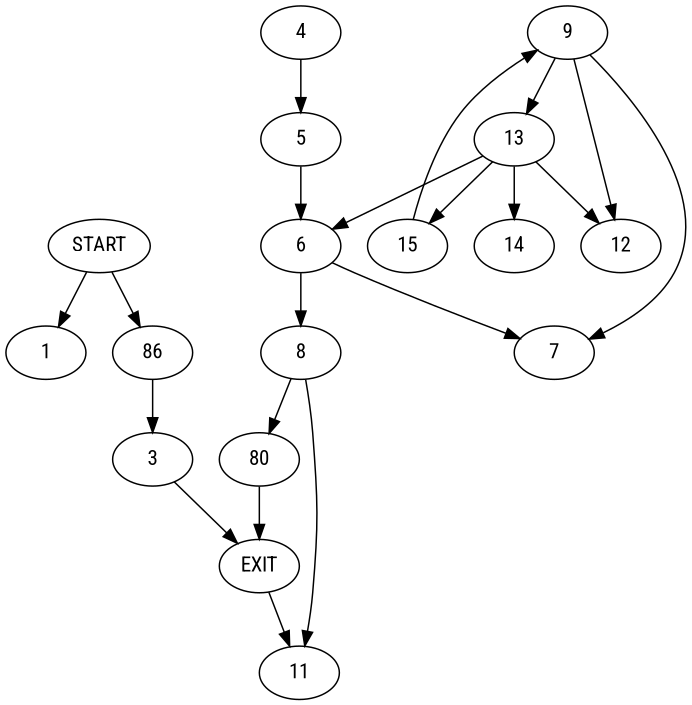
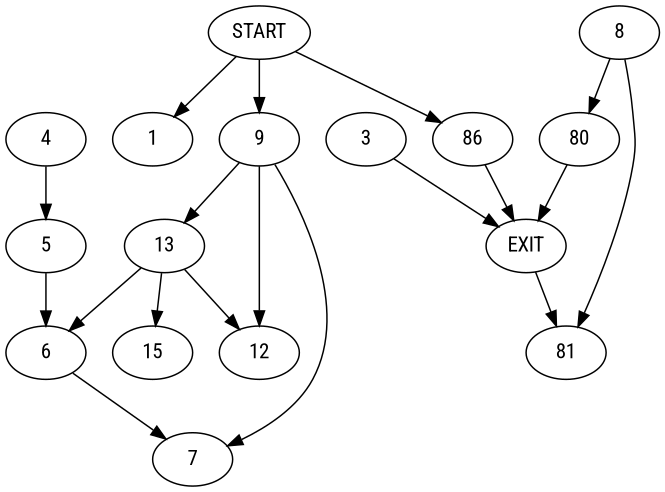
  digraph {
    fontname="Roboto Condensed"
    node [fontname="Roboto Condensed"]
    edge [fontname="Roboto Condensed"]
    n1 [label=START]
    1
    n3 [label=86]
    n4 [label=EXIT]
-   11
+   11 [label=81]
    3
    4
    5
    6
    7
    8
    n12 [label=80]
    9
    12
    13
-   14
    15
    n1 -> 1
    n1 -> n3
-   n3 -> 3
+   n3 -> n4
    n4 -> 11
    3 -> n4
    4 -> 5
    5 -> 6
    6 -> 7
-   6 -> 8
    8 -> 11
    8 -> n12
    n12 -> n4
    9 -> 7
    9 -> 12
    9 -> 13
    13 -> 6
    13 -> 12
-   13 -> 14
    13 -> 15
-   15 -> 9
+   n1 -> 9
  }
